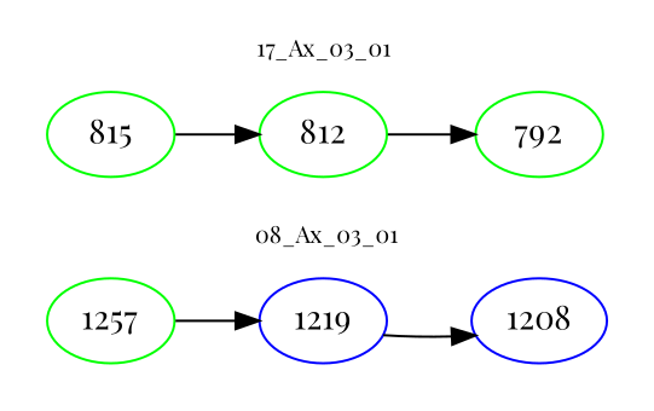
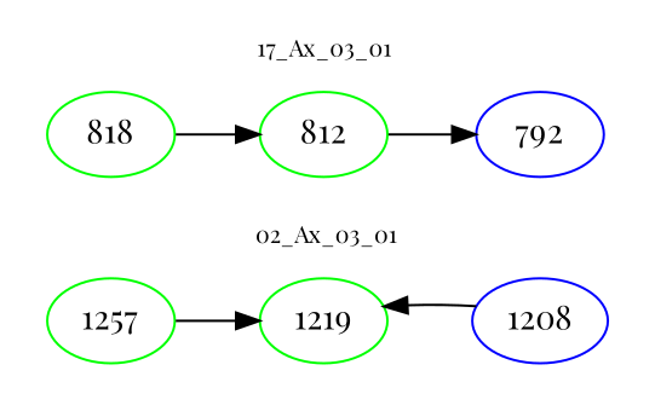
  digraph {
    fontname="Playfair Display"
    rankdir=LR
    node [color=green fontname="Playfair Display"]
    edge [color=black fontname="Playfair Display"]
    n1 [label=1257]
-   n2 [color=blue label=1219]
+   n2 [label=1219]
    n3 [color=blue label=1208]
-   n4 [label=815]
+   n4 [label=818]
    n5 [label=812]
-   n6 [label=792]
+   n6 [color=blue label=792]
    subgraph cluster_1 {
      color=white
      fontsize=10
-     label="08_Ax_03_01"
+     label="02_Ax_03_01"
      n1
      n2
      n3
    }
    subgraph cluster_2 {
      color=white
      fontsize=10
      label="17_Ax_03_01"
      n4
      n5
      n6
    }
    n1 -> n2
-   n2 -> n3
+   n3 -> n2
    n4 -> n5
    n5 -> n6
  }
